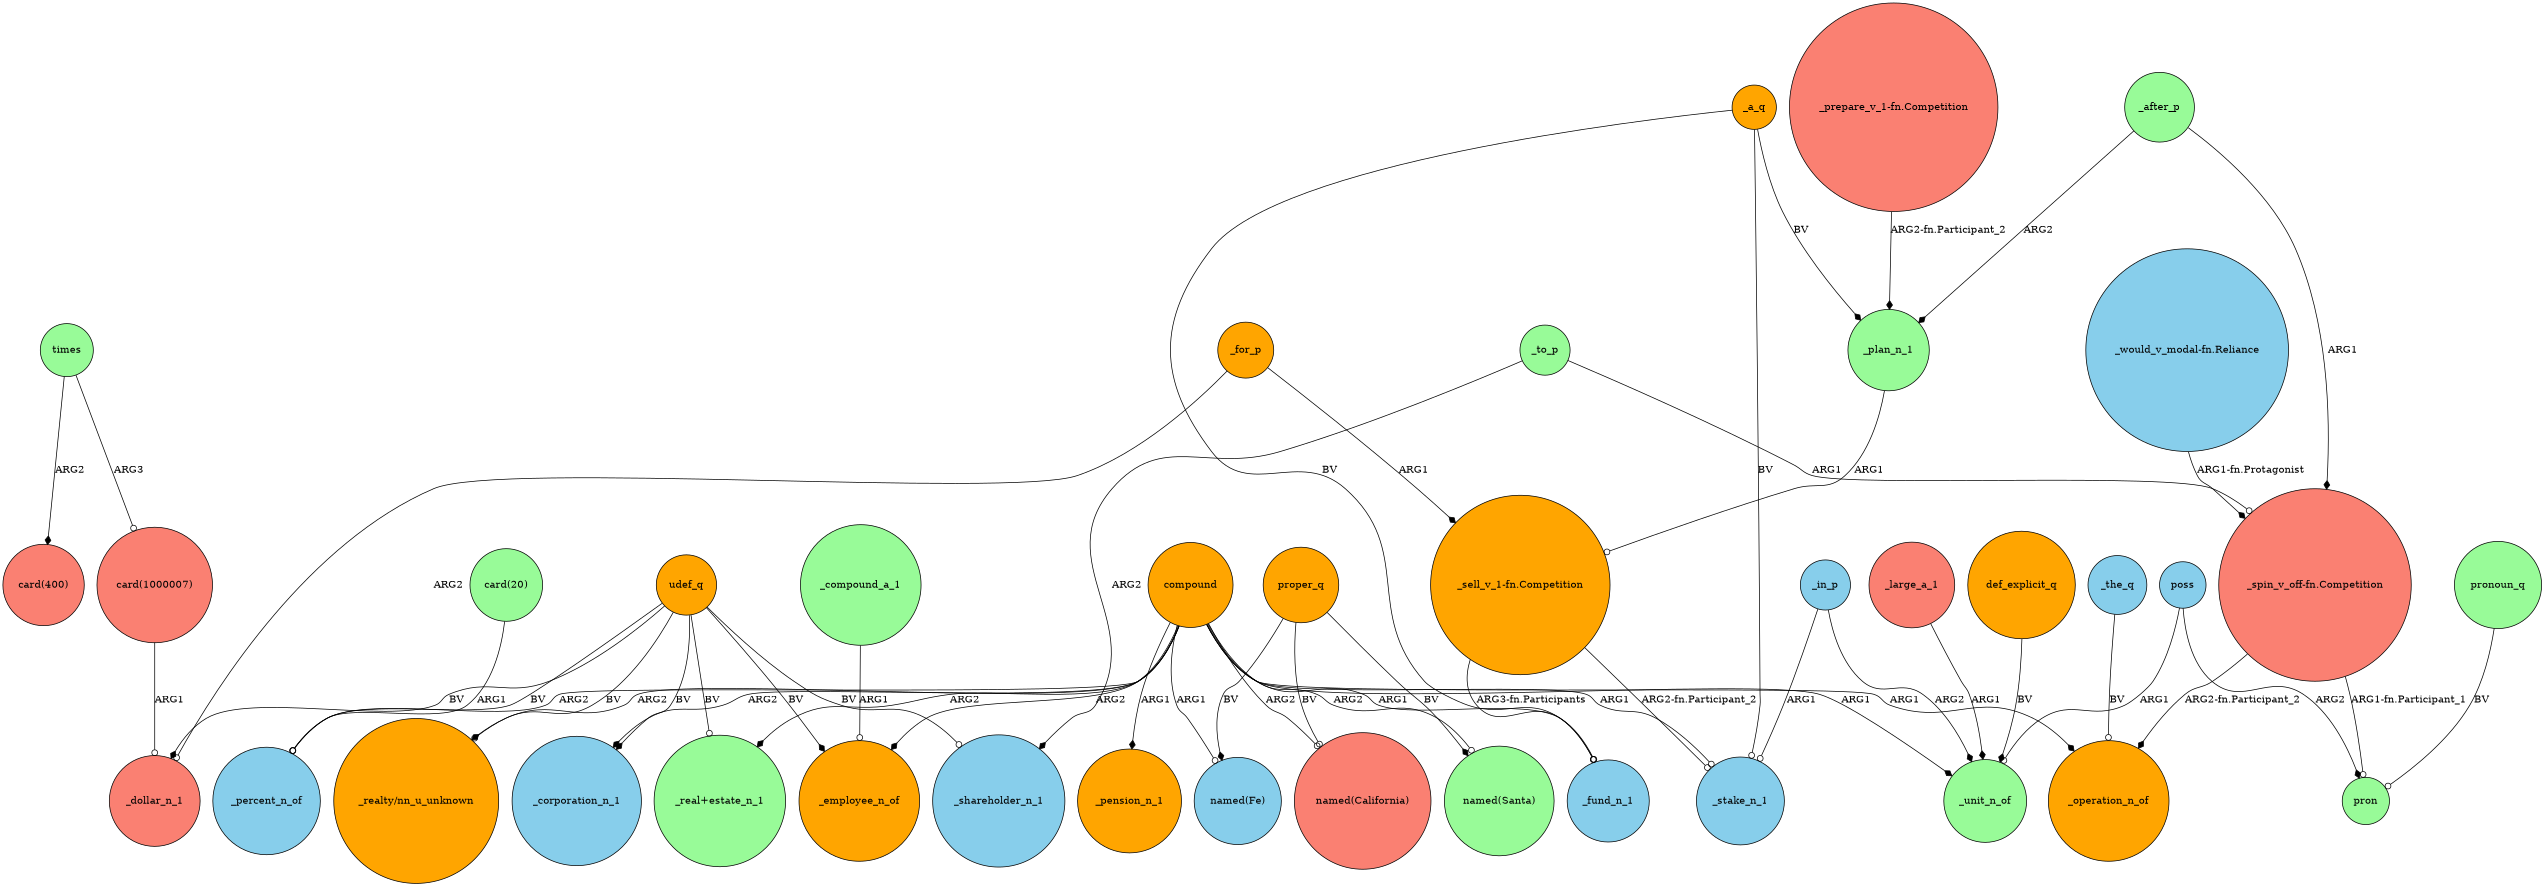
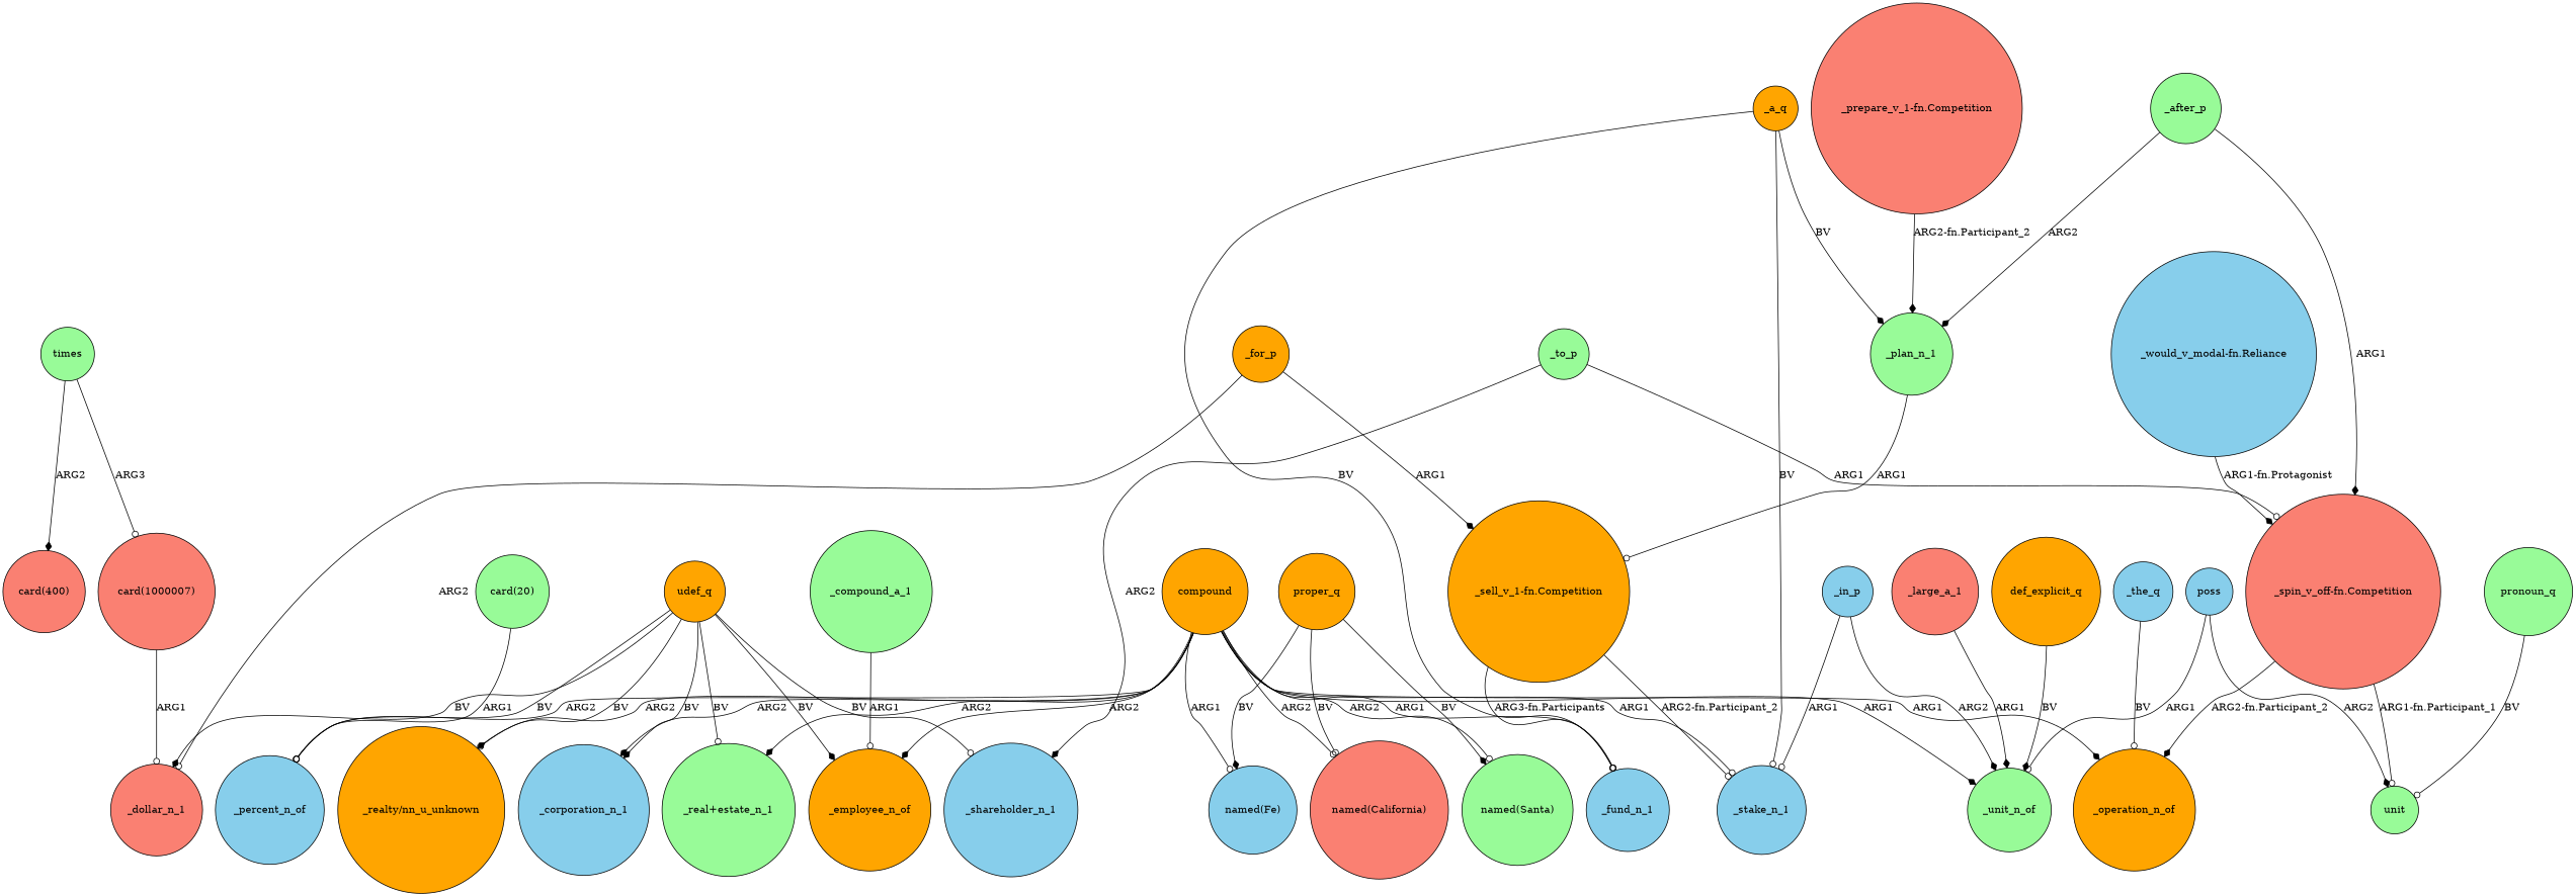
  digraph {
    node [fillcolor=palegreen shape=circle style=filled]
    edge [arrowhead=odot]
    "card(400)" [fillcolor=salmon]
    times
    n3 [fillcolor=salmon label="card(1000007)"]
    _dollar_n_1 [fillcolor=salmon]
    proper_q [fillcolor=orange]
    "named(Fe)" [fillcolor=skyblue]
    "named(California)" [fillcolor=salmon]
    "named(Santa)"
    _a_q [fillcolor=orange]
    _fund_n_1 [fillcolor=skyblue]
    _plan_n_1
    _stake_n_1 [fillcolor=skyblue]
    "_sell_v_1-fn.Competition" [fillcolor=orange]
    _percent_n_of [fillcolor=skyblue]
    "card(20)"
    udef_q [fillcolor=orange]
    _shareholder_n_1 [fillcolor=skyblue]
    _employee_n_of [fillcolor=orange]
    "_real+estate_n_1"
    "_realty/nn_u_unknown" [fillcolor=orange]
    _corporation_n_1 [fillcolor=skyblue]
-   _pension_n_1 [fillcolor=orange]
    _large_a_1 [fillcolor=salmon]
    _unit_n_of
    compound [fillcolor=orange]
    _operation_n_of [fillcolor=orange]
    "_spin_v_off-fn.Competition" [fillcolor=salmon]
-   pron
+   pron [label=unit]
    "_prepare_v_1-fn.Competition" [fillcolor=salmon]
    n30 [label=_compound_a_1]
    _the_q [fillcolor=skyblue]
    _to_p
    pronoun_q
    _after_p
    poss [fillcolor=skyblue]
    _in_p [fillcolor=skyblue]
    def_explicit_q [fillcolor=orange]
    _for_p [fillcolor=orange]
    "_would_v_modal-fn.Reliance" [fillcolor=skyblue]
    times -> "card(400)" [arrowhead=diamond label=ARG2]
    times -> n3 [label=ARG3]
    n3 -> _dollar_n_1 [label=ARG1]
    proper_q -> "named(Fe)" [arrowhead=diamond label=BV]
    proper_q -> "named(California)" [label=BV]
    proper_q -> "named(Santa)" [arrowhead=diamond label=BV]
    _a_q -> _fund_n_1 [label=BV]
    _a_q -> _plan_n_1 [arrowhead=diamond label=BV]
    _a_q -> _stake_n_1 [label=BV]
    _plan_n_1 -> "_sell_v_1-fn.Competition" [label=ARG1]
    "_sell_v_1-fn.Competition" -> _fund_n_1 [label="ARG3-fn.Participants"]
    "_sell_v_1-fn.Competition" -> _stake_n_1 [label="ARG2-fn.Participant_2"]
    "card(20)" -> _percent_n_of [label=ARG1]
    udef_q -> _dollar_n_1 [arrowhead=diamond label=BV]
    udef_q -> _percent_n_of [label=BV]
    udef_q -> _shareholder_n_1 [label=BV]
    udef_q -> _employee_n_of [arrowhead=diamond label=BV]
    udef_q -> "_real+estate_n_1" [label=BV]
    udef_q -> "_realty/nn_u_unknown" [label=BV]
    udef_q -> _corporation_n_1 [arrowhead=diamond label=BV]
    _large_a_1 -> _unit_n_of [arrowhead=diamond label=ARG1]
    compound -> "named(Fe)" [label=ARG1]
    compound -> "named(California)" [label=ARG2]
    compound -> "named(Santa)" [label=ARG2]
    compound -> _fund_n_1 [label=ARG1]
    compound -> _stake_n_1 [label=ARG1]
    compound -> _percent_n_of [label=ARG2]
    compound -> _employee_n_of [arrowhead=diamond label=ARG2]
    compound -> "_real+estate_n_1" [arrowhead=diamond label=ARG2]
    compound -> "_realty/nn_u_unknown" [arrowhead=diamond label=ARG2]
    compound -> _corporation_n_1 [arrowhead=diamond label=ARG2]
-   compound -> _pension_n_1 [arrowhead=diamond label=ARG1]
    compound -> _unit_n_of [arrowhead=diamond label=ARG1]
    compound -> _operation_n_of [arrowhead=diamond label=ARG1]
    "_spin_v_off-fn.Competition" -> _operation_n_of [arrowhead=diamond label="ARG2-fn.Participant_2"]
    "_spin_v_off-fn.Competition" -> pron [label="ARG1-fn.Participant_1"]
    "_prepare_v_1-fn.Competition" -> _plan_n_1 [arrowhead=diamond label="ARG2-fn.Participant_2"]
    n30 -> _employee_n_of [label=ARG1]
    _the_q -> _operation_n_of [label=BV]
    _to_p -> _shareholder_n_1 [arrowhead=diamond label=ARG2]
    _to_p -> "_spin_v_off-fn.Competition" [label=ARG1]
    pronoun_q -> pron [label=BV]
    _after_p -> _plan_n_1 [arrowhead=diamond label=ARG2]
    _after_p -> "_spin_v_off-fn.Competition" [arrowhead=diamond label=ARG1]
    poss -> _unit_n_of [label=ARG1]
    poss -> pron [arrowhead=diamond label=ARG2]
    _in_p -> _stake_n_1 [label=ARG1]
    _in_p -> _unit_n_of [arrowhead=diamond label=ARG2]
    def_explicit_q -> _unit_n_of [arrowhead=diamond label=BV]
    _for_p -> _dollar_n_1 [label=ARG2]
    _for_p -> "_sell_v_1-fn.Competition" [arrowhead=diamond label=ARG1]
    "_would_v_modal-fn.Reliance" -> "_spin_v_off-fn.Competition" [arrowhead=diamond label="ARG1-fn.Protagonist"]
  }
